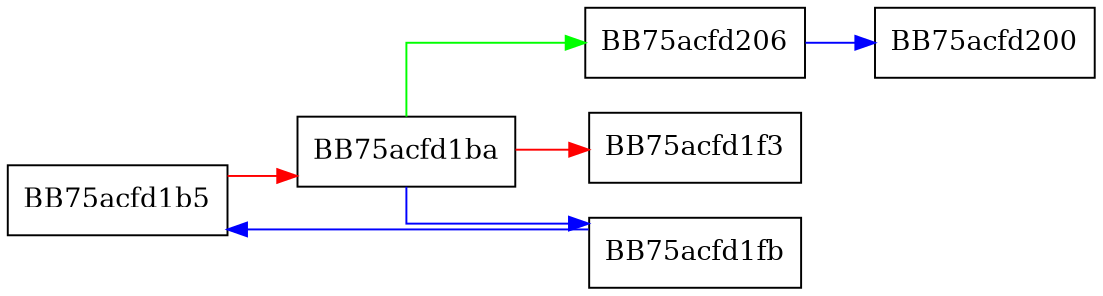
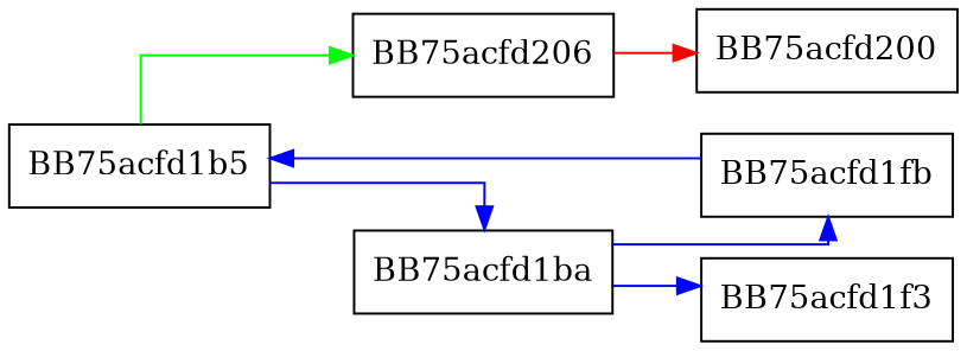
  digraph {
    rankdir=LR
    splines=ortho
    node [shape=box]
    edge [color=blue]
    BB75acfd1b5
    BB75acfd206
    BB75acfd1ba
    n4 [label=BB75acfd200]
    BB75acfd1fb
    BB75acfd1f3
-   BB75acfd1ba -> BB75acfd206 [color=green]
-   BB75acfd1b5 -> BB75acfd1ba [color=red]
-   BB75acfd206 -> n4
+   BB75acfd1b5 -> BB75acfd206 [color=green]
+   BB75acfd1b5 -> BB75acfd1ba
+   BB75acfd206 -> n4 [color=red]
    BB75acfd1ba -> BB75acfd1fb
-   BB75acfd1ba -> BB75acfd1f3 [color=red]
+   BB75acfd1ba -> BB75acfd1f3
    BB75acfd1fb -> BB75acfd1b5
  }
